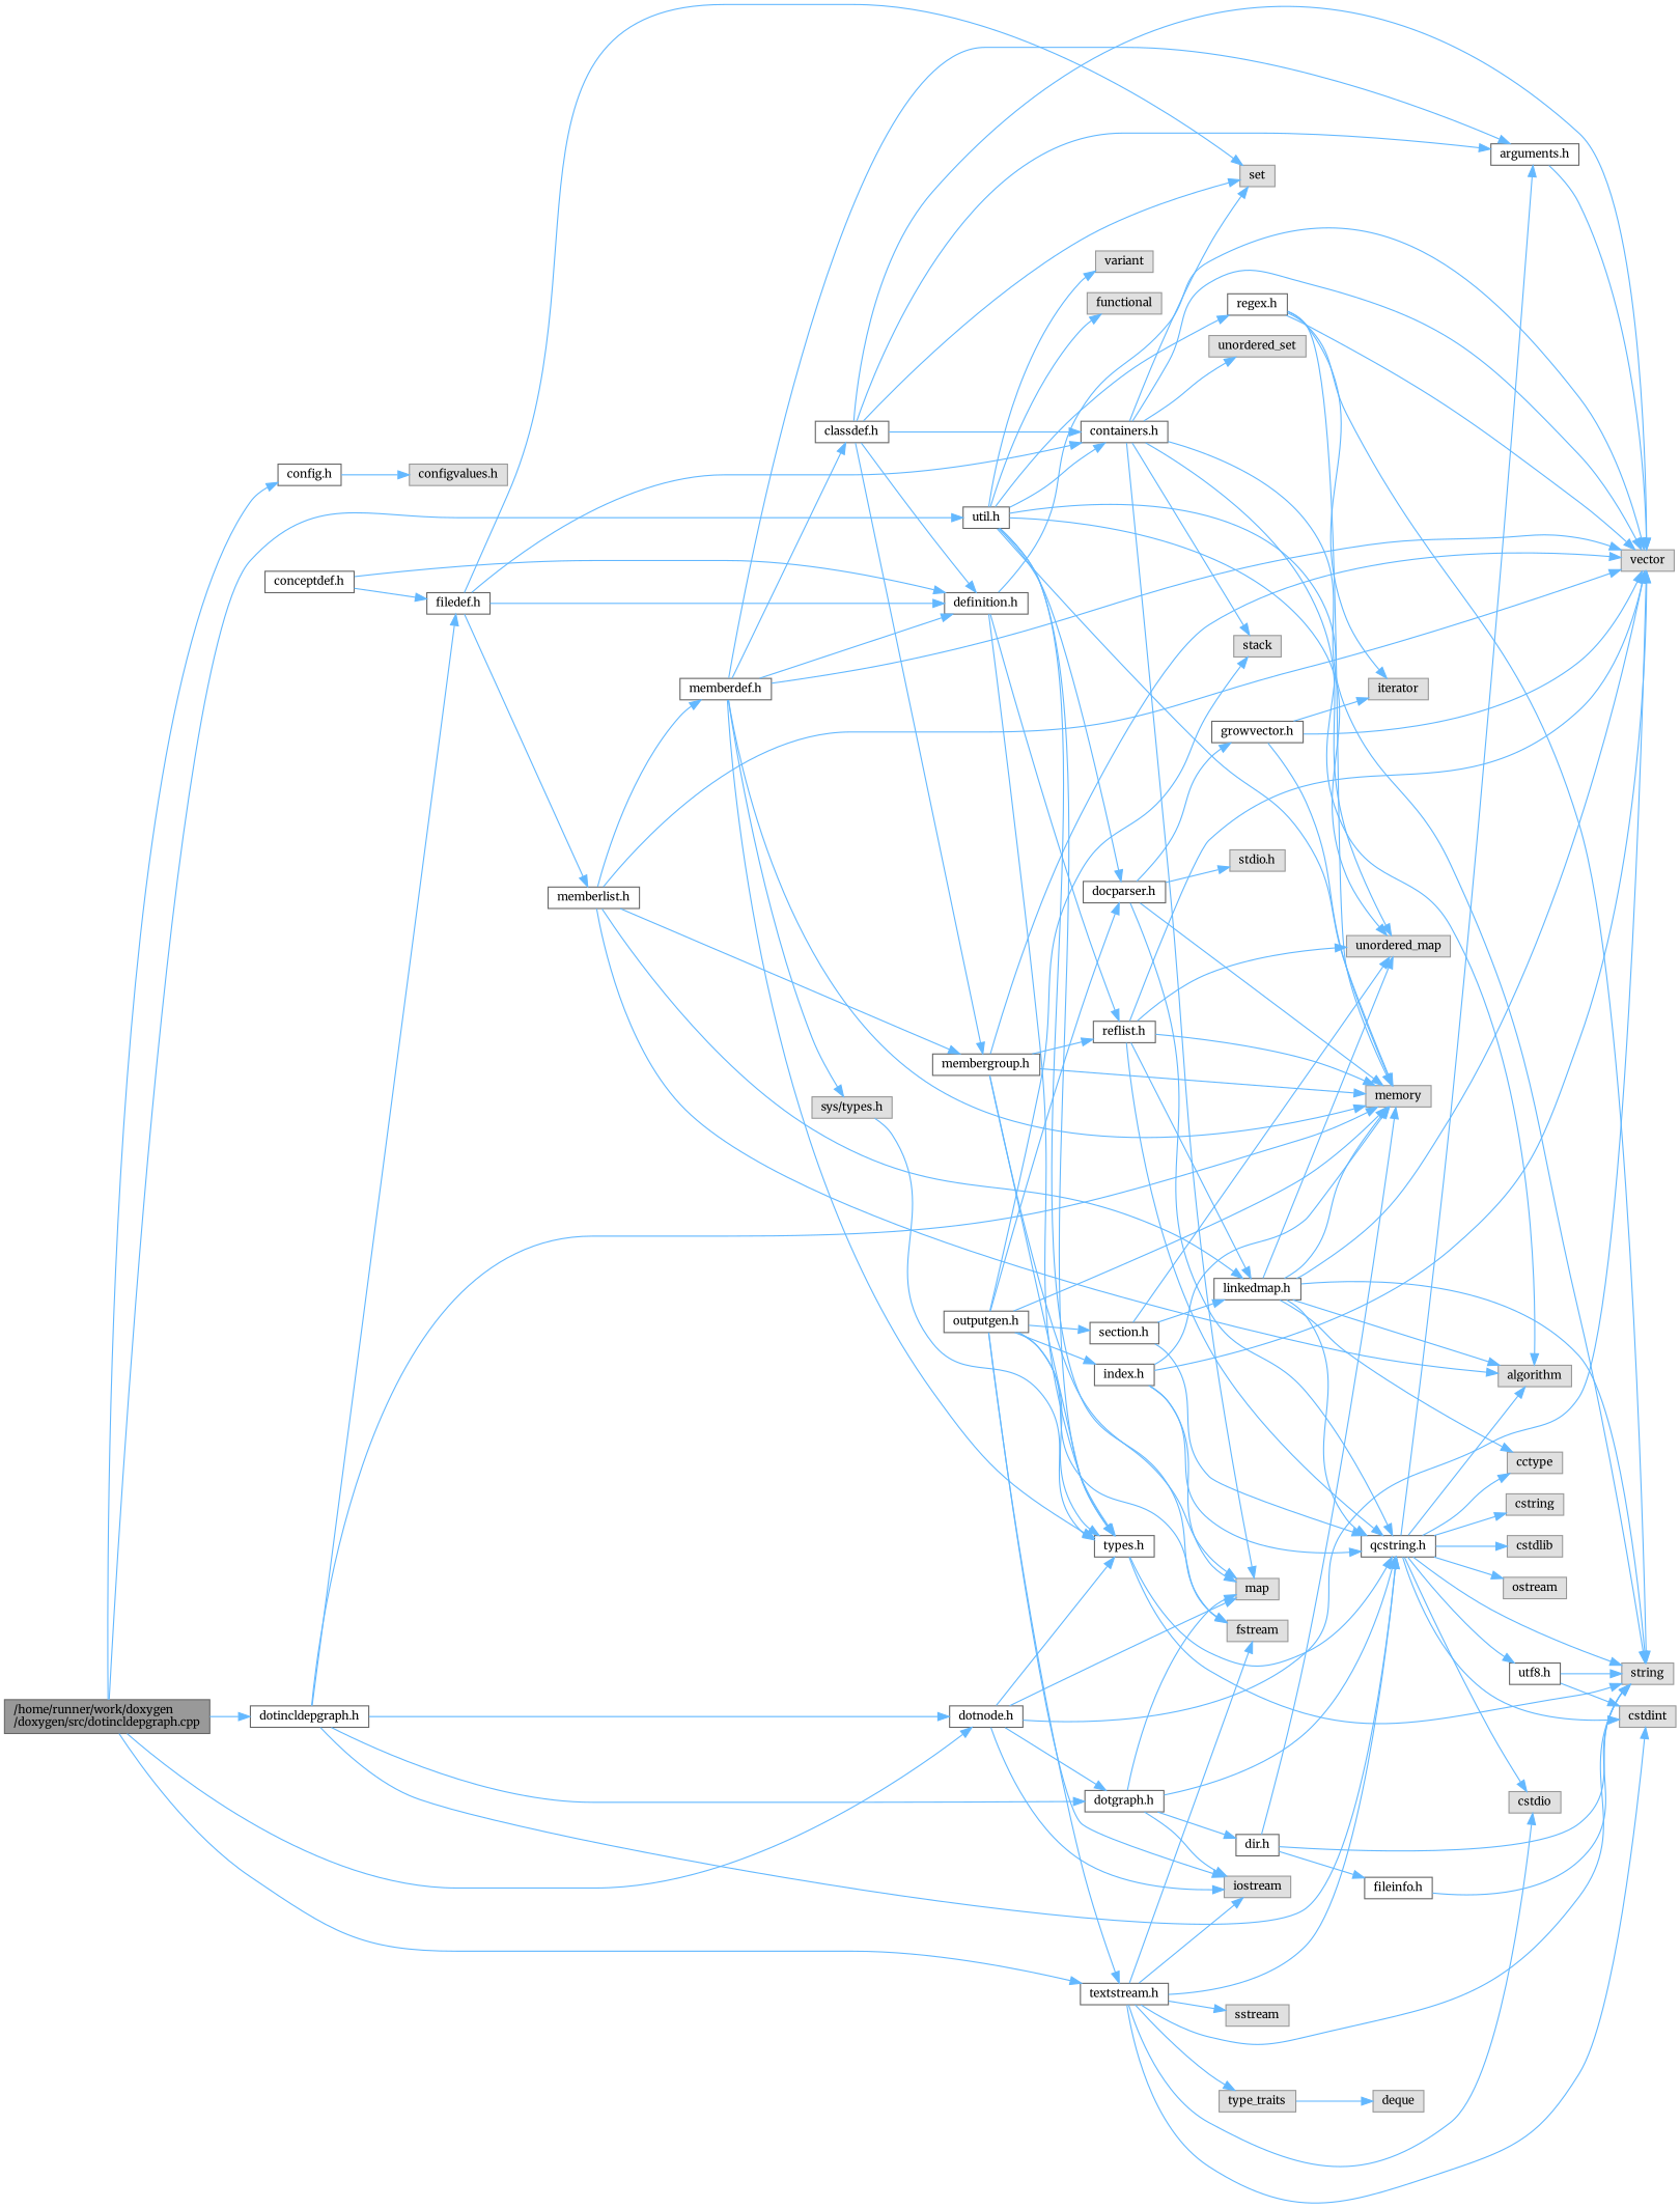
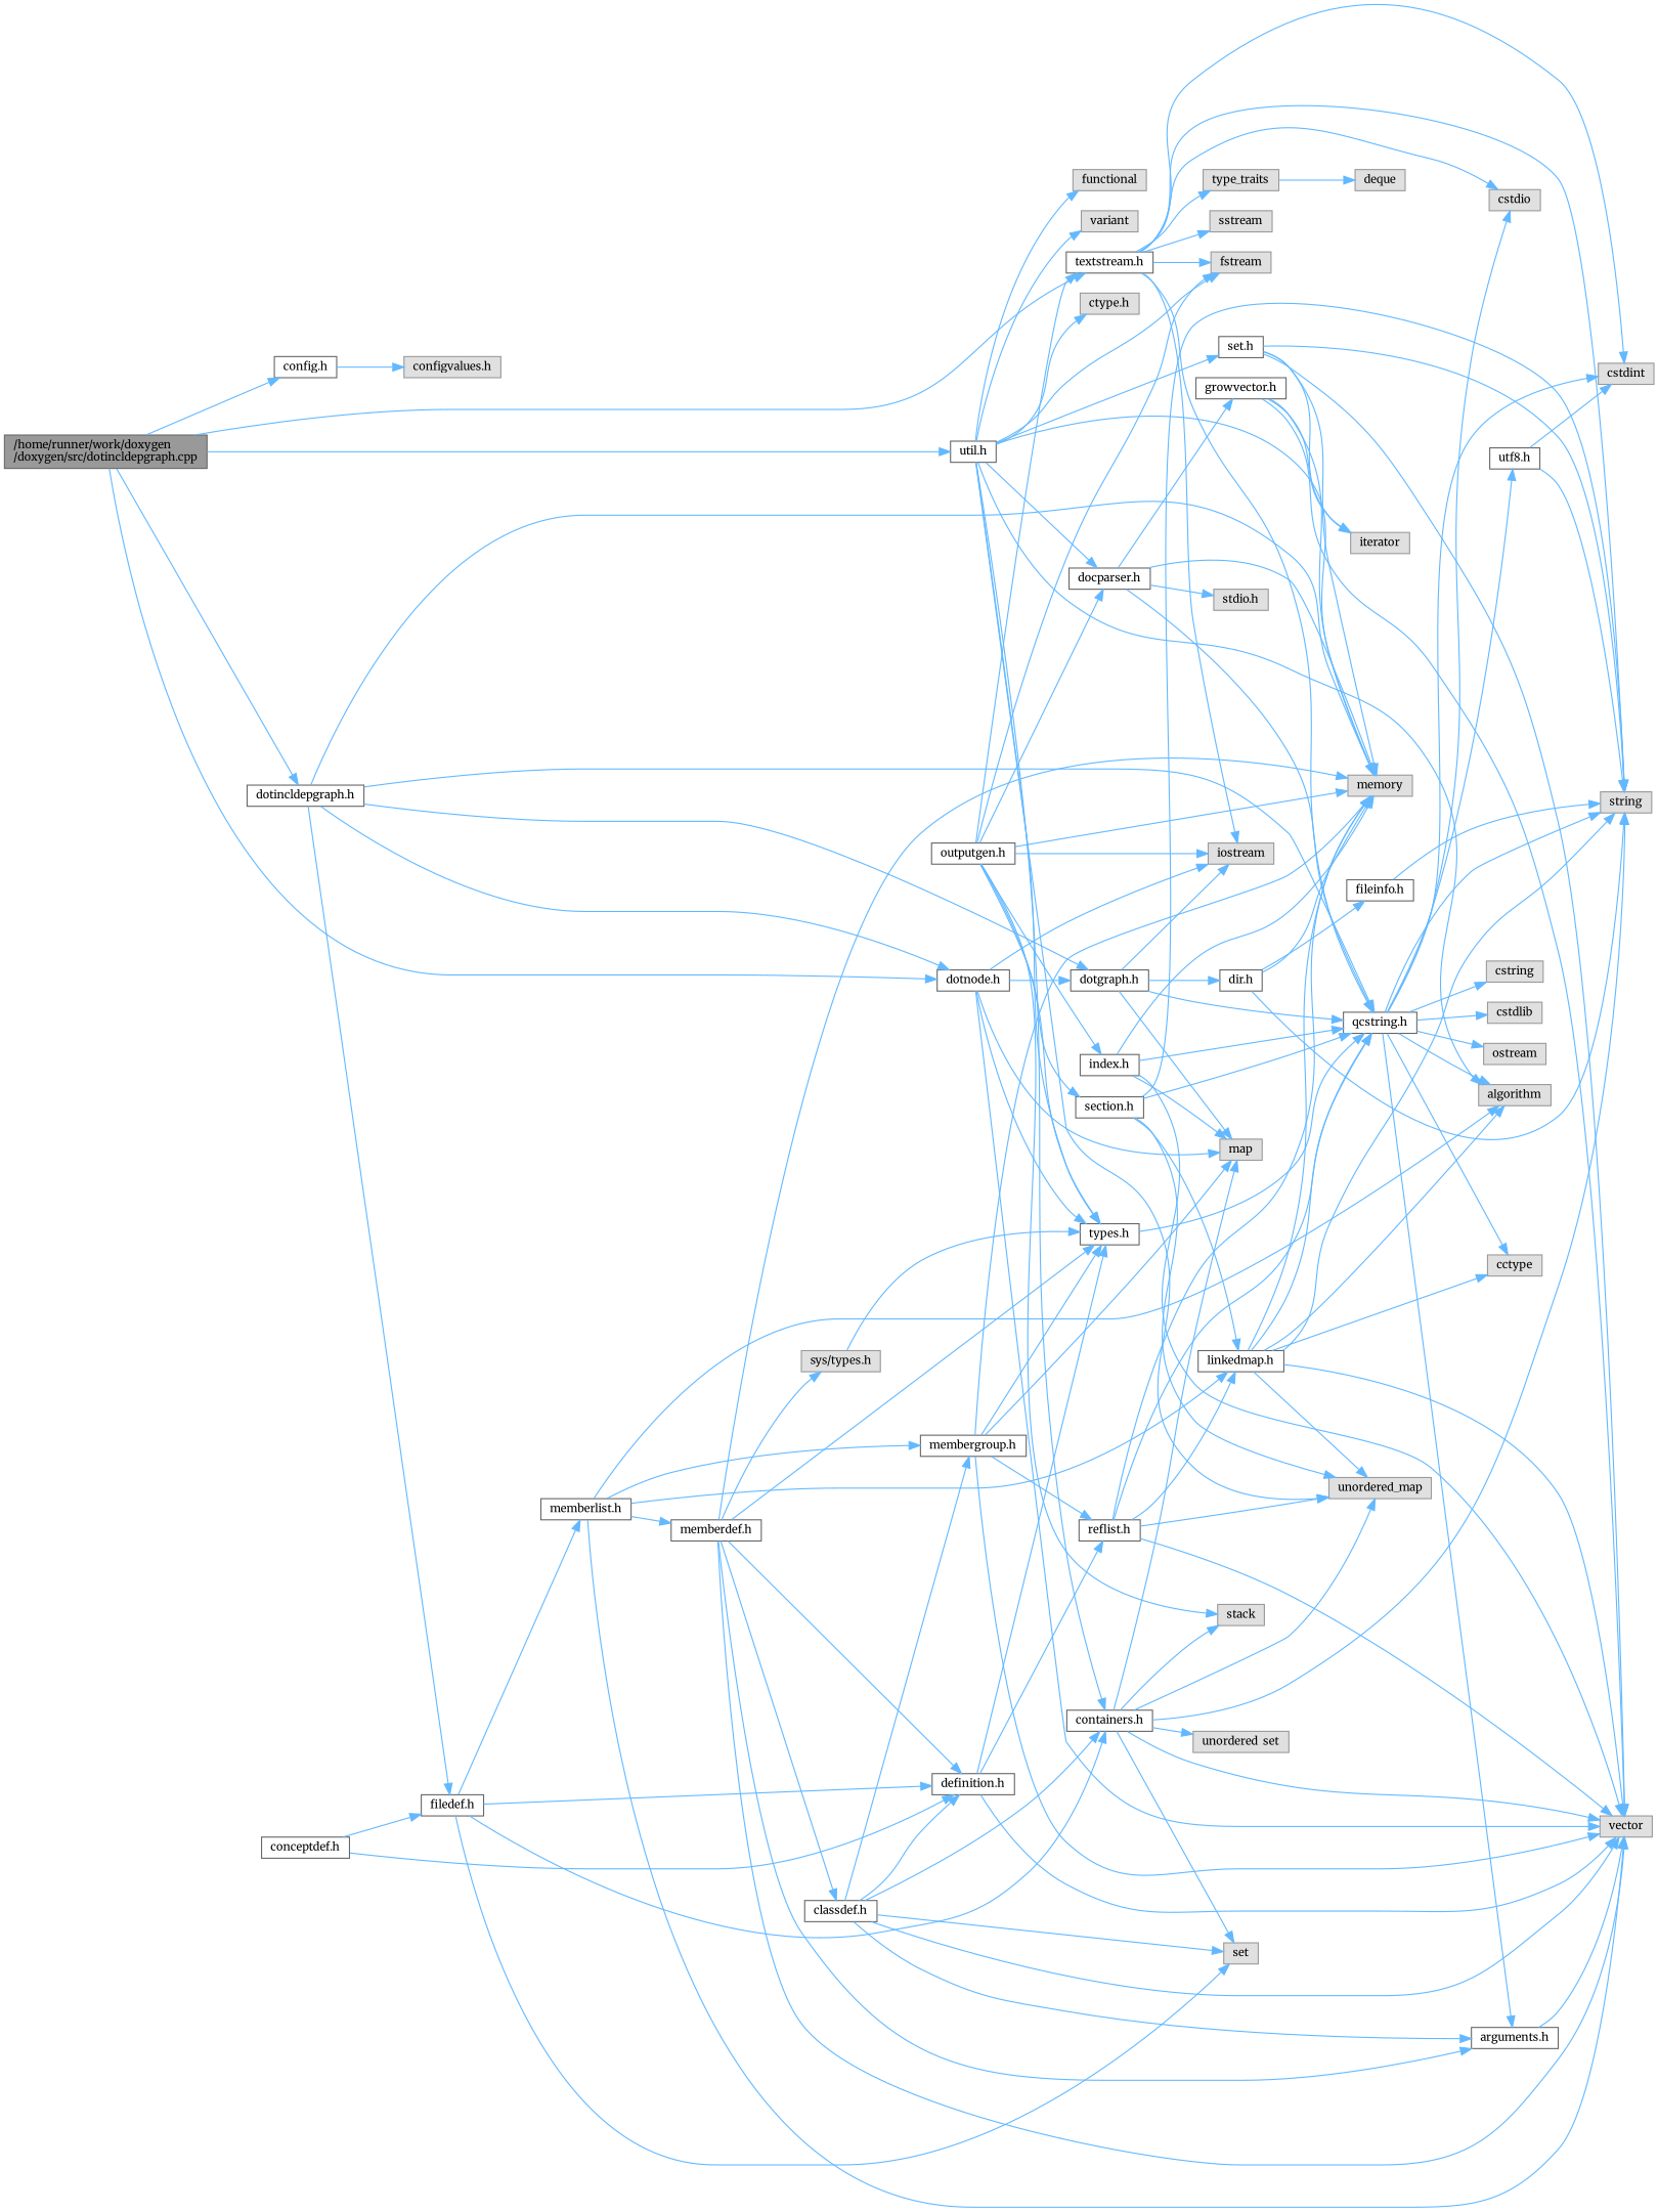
  digraph {
    fontname=Merriweather
    rankdir=LR
    node [color=grey40 fillcolor=white fontname=Merriweather fontsize=10 shape=box style=filled]
    edge [color=steelblue1 fontname=Merriweather fontsize=10 labelfontname=Helvetica labelfontsize=10 style=solid]
    n1 [color=gray40 fillcolor=grey60 fontcolor=black height=0.2 label="/home/runner/work/doxygen\l/doxygen/src/dotincldepgraph.cpp" width=0.4]
    n2 [height=0.2 label="dotincldepgraph.h" width=0.4]
    n3 [height=0.2 label="dotnode.h" width=0.4]
    n4 [height=0.2 label="util.h" width=0.4]
    n5 [height=0.2 label="textstream.h" width=0.4]
    n6 [height=0.2 label="config.h" width=0.4]
    n7 [color=grey60 fillcolor="#E0E0E0" height=0.2 label=memory width=0.4]
    n8 [height=0.2 label="qcstring.h" width=0.4]
    n9 [height=0.2 label="filedef.h" width=0.4]
    n10 [height=0.2 label="dotgraph.h" width=0.4]
    n11 [color=grey60 fillcolor="#E0E0E0" height=0.2 label=vector width=0.4]
    n12 [height=0.2 label="types.h" width=0.4]
    n13 [color=grey60 fillcolor="#E0E0E0" height=0.2 label=map width=0.4]
    n14 [color=grey60 fillcolor="#E0E0E0" height=0.2 label=iostream width=0.4]
    n15 [color=grey60 fillcolor="#E0E0E0" height=0.2 label=algorithm width=0.4]
    n16 [height=0.2 label="containers.h" width=0.4]
    n17 [color=grey60 fillcolor="#E0E0E0" height=0.2 label=unordered_map width=0.4]
    n18 [color=grey60 fillcolor="#E0E0E0" height=0.2 label=functional width=0.4]
    n19 [color=grey60 fillcolor="#E0E0E0" height=0.2 label=fstream width=0.4]
    n20 [color=grey60 fillcolor="#E0E0E0" height=0.2 label=variant width=0.4]
+   n21 [color=grey60 fillcolor="#E0E0E0" height=0.2 label="ctype.h" width=0.4]
    n22 [height=0.2 label="docparser.h" width=0.4]
-   n23 [height=0.2 label="regex.h" width=0.4]
+   n23 [height=0.2 label="set.h" width=0.4]
    n24 [color=grey60 fillcolor="#E0E0E0" height=0.2 label=string width=0.4]
    n25 [color=grey60 fillcolor="#E0E0E0" height=0.2 label=cstdio width=0.4]
    n26 [color=grey60 fillcolor="#E0E0E0" height=0.2 label=cstdint width=0.4]
    n27 [color=grey60 fillcolor="#E0E0E0" height=0.2 label=sstream width=0.4]
    n28 [color=grey60 fillcolor="#E0E0E0" height=0.2 label=type_traits width=0.4]
    n29 [color=grey60 fillcolor="#E0E0E0" height=0.2 label="configvalues.h" width=0.4]
    n30 [color=grey60 fillcolor="#E0E0E0" height=0.2 label=cctype width=0.4]
    n31 [color=grey60 fillcolor="#E0E0E0" height=0.2 label=cstring width=0.4]
    n32 [color=grey60 fillcolor="#E0E0E0" height=0.2 label=cstdlib width=0.4]
    n33 [color=grey60 fillcolor="#E0E0E0" height=0.2 label=ostream width=0.4]
    n34 [height=0.2 label="utf8.h" width=0.4]
    n35 [height=0.2 label="arguments.h" width=0.4]
    n36 [color=grey60 fillcolor="#E0E0E0" height=0.2 label=set width=0.4]
    n37 [height=0.2 label="definition.h" width=0.4]
    n38 [height=0.2 label="memberlist.h" width=0.4]
    n39 [height=0.2 label="dir.h" width=0.4]
    n40 [height=0.2 label="reflist.h" width=0.4]
    n41 [height=0.2 label="linkedmap.h" width=0.4]
    n42 [height=0.2 label="memberdef.h" width=0.4]
    n43 [height=0.2 label="membergroup.h" width=0.4]
    n44 [color=grey60 fillcolor="#E0E0E0" height=0.2 label=unordered_set width=0.4]
    n45 [color=grey60 fillcolor="#E0E0E0" height=0.2 label=stack width=0.4]
    n46 [color=grey60 fillcolor="#E0E0E0" height=0.2 label="sys/types.h" width=0.4]
    n47 [height=0.2 label="classdef.h" width=0.4]
    n48 [color=grey60 fillcolor="#E0E0E0" height=0.2 label=deque width=0.4]
    n49 [height=0.2 label="fileinfo.h" width=0.4]
    n50 [color=grey60 fillcolor="#E0E0E0" height=0.2 label="stdio.h" width=0.4]
    n51 [height=0.2 label="growvector.h" width=0.4]
    n52 [height=0.2 label="outputgen.h" width=0.4]
    n53 [height=0.2 label="index.h" width=0.4]
    n54 [height=0.2 label="section.h" width=0.4]
    n55 [color=grey60 fillcolor="#E0E0E0" height=0.2 label=iterator width=0.4]
    n56 [height=0.2 label="conceptdef.h" width=0.4]
    n1 -> n2
    n1 -> n3
    n1 -> n4
    n1 -> n5
    n1 -> n6
    n2 -> n3
    n2 -> n7
    n2 -> n8
    n2 -> n9
    n2 -> n10
    n3 -> n10
    n3 -> n11
    n3 -> n12
    n3 -> n13
    n3 -> n14
    n4 -> n7
    n4 -> n12
    n4 -> n15
    n4 -> n16
    n4 -> n17
    n4 -> n18
    n4 -> n19
    n4 -> n20
+   n4 -> n21
    n4 -> n22
    n4 -> n23
    n5 -> n8
    n5 -> n14
    n5 -> n19
    n5 -> n24
    n5 -> n25
    n5 -> n26
    n5 -> n27
    n5 -> n28
    n6 -> n29
    n8 -> n15
    n8 -> n24
    n8 -> n25
    n8 -> n26
    n8 -> n30
    n8 -> n31
    n8 -> n32
    n8 -> n33
    n8 -> n34
    n8 -> n35
    n9 -> n16
    n9 -> n36
    n9 -> n37
    n9 -> n38
    n10 -> n8
    n10 -> n13
    n10 -> n14
    n10 -> n39
    n12 -> n8
    n16 -> n11
    n16 -> n13
    n16 -> n17
    n16 -> n24
    n16 -> n36
    n16 -> n44
    n16 -> n45
    n22 -> n7
    n22 -> n8
    n22 -> n50
    n22 -> n51
    n23 -> n7
    n23 -> n11
    n23 -> n24
    n23 -> n55
    n28 -> n48
    n34 -> n24
    n34 -> n26
    n35 -> n11
    n37 -> n11
    n37 -> n12
    n37 -> n40
    n38 -> n11
    n38 -> n15
    n38 -> n41
    n38 -> n42
    n38 -> n43
    n39 -> n7
    n39 -> n24
    n39 -> n49
    n40 -> n7
    n40 -> n8
    n40 -> n11
    n40 -> n17
    n40 -> n41
    n41 -> n7
    n41 -> n8
    n41 -> n11
    n41 -> n15
    n41 -> n17
    n41 -> n24
    n41 -> n30
    n42 -> n7
    n42 -> n11
    n42 -> n12
    n42 -> n35
    n42 -> n37
    n42 -> n46
    n42 -> n47
    n43 -> n7
    n43 -> n11
    n43 -> n12
    n43 -> n13
    n43 -> n40
    n46 -> n12
    n47 -> n11
    n47 -> n16
    n47 -> n35
    n47 -> n36
    n47 -> n37
    n47 -> n43
    n49 -> n24
    n51 -> n7
    n51 -> n11
    n51 -> n55
    n52 -> n5
    n52 -> n7
    n52 -> n12
    n52 -> n14
    n52 -> n19
    n52 -> n22
    n52 -> n45
    n52 -> n53
    n52 -> n54
    n53 -> n7
    n53 -> n8
    n53 -> n11
    n53 -> n13
    n54 -> n8
    n54 -> n17
-   n12 -> n24
+   n54 -> n24
    n54 -> n41
    n56 -> n9
    n56 -> n37
  }
